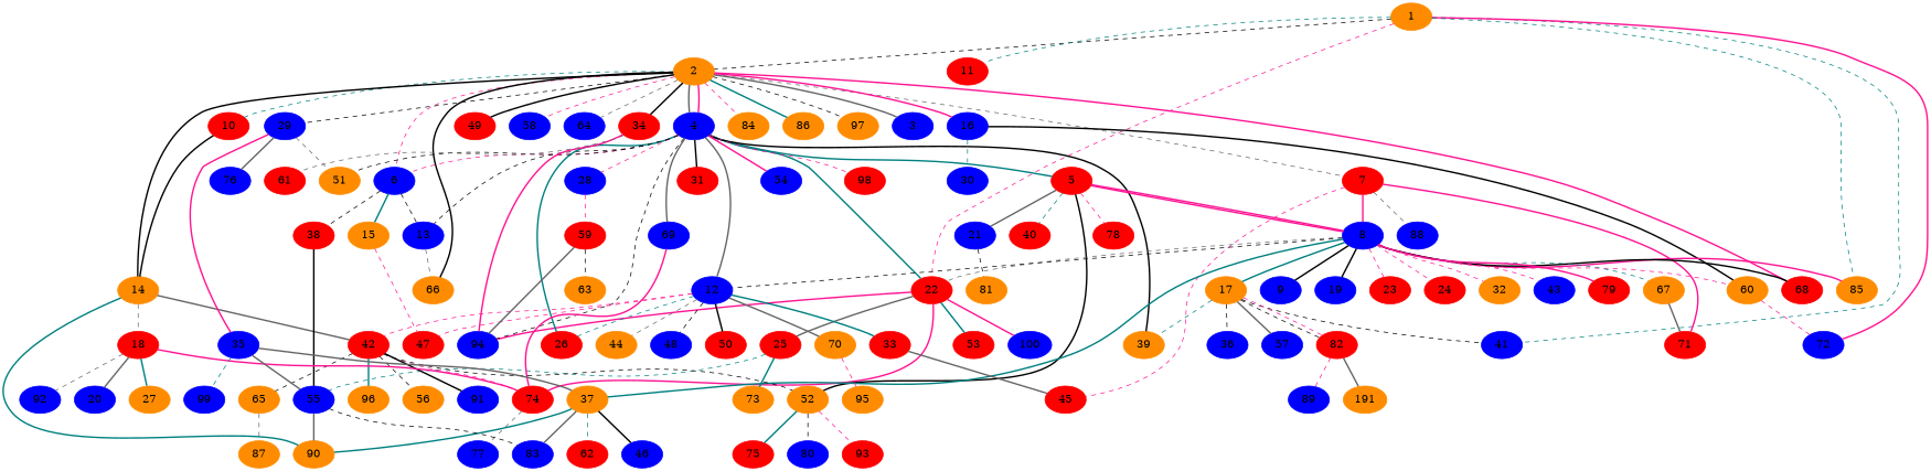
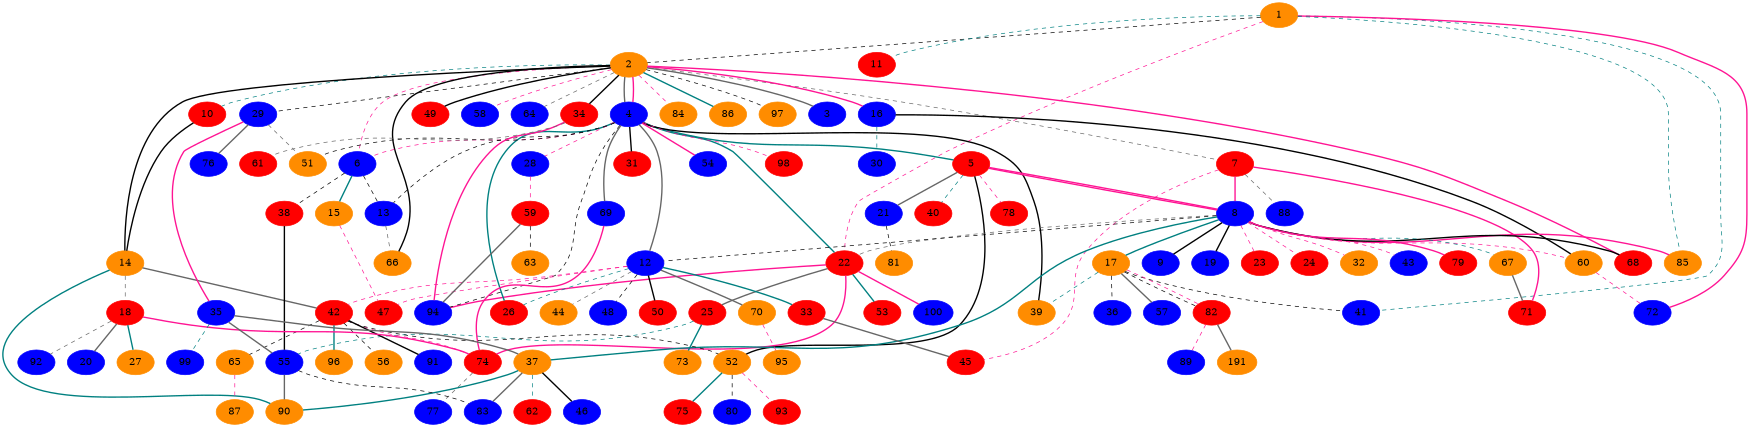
  graph {
    node [color=blue style=filled]
    edge [color=deeppink style=dashed]
    1 [color=darkorange]
    2 [color=darkorange]
    11 [color=red]
    22 [color=red]
    41
    72
    85 [color=darkorange]
    3
    4
    6
    7 [color=red]
    10 [color=red]
    14 [color=darkorange]
    16
    29
    34 [color=red]
    49 [color=red]
    58
    64
    66 [color=darkorange]
    68 [color=red]
    84 [color=darkorange]
    86 [color=darkorange]
    97 [color=darkorange]
    94
    74 [color=red]
    25 [color=red]
    53 [color=red]
    100
    5 [color=red]
    12
    13
    26 [color=red]
    28
    31 [color=red]
    39 [color=darkorange]
    51 [color=darkorange]
    54
    69
    98 [color=red]
    15 [color=darkorange]
    38 [color=red]
    8
    45 [color=red]
    71 [color=red]
    88
    42 [color=red]
    18 [color=red]
    90 [color=darkorange]
    60 [color=darkorange]
    30
    35
    76
    61 [color=red]
    21
    40 [color=red]
    52 [color=darkorange]
    78 [color=red]
    33 [color=red]
    44 [color=darkorange]
    47 [color=red]
    48
    50 [color=red]
    70 [color=darkorange]
    59 [color=red]
    9
    17 [color=darkorange]
    19
    23 [color=red]
    24 [color=red]
    32 [color=darkorange]
    37 [color=darkorange]
    43
    67 [color=darkorange]
    79 [color=red]
    81 [color=darkorange]
    75 [color=red]
    80
    93 [color=red]
    55
    36
    57
    82 [color=red]
    46
    62 [color=red]
    83
    56 [color=darkorange]
    65 [color=darkorange]
    91
    96 [color=darkorange]
    95 [color=darkorange]
    20
    27 [color=darkorange]
    92
    89
    n96 [color=darkorange label=191]
    77
    73 [color=darkorange]
    63 [color=darkorange]
    99
    87 [color=darkorange]
    1 -- 2 [color=black]
    1 -- 11 [color=teal]
    1 -- 22
    1 -- 41 [color=teal]
    1 -- 72 [style=bold]
    1 -- 85 [color=teal]
    2 -- 3 [color=gray40 style=bold]
    2 -- 4 [color=gray40 style=bold]
    2 -- 4 [style=bold]
    2 -- 6
    2 -- 7 [color=gray40]
    2 -- 10 [color=teal]
    2 -- 14 [color=black style=bold]
    2 -- 16 [style=bold]
    2 -- 29 [color=black]
    2 -- 34 [color=black style=bold]
    2 -- 49 [color=black style=bold]
    2 -- 58
    2 -- 64 [color=gray40]
    2 -- 66 [color=black style=bold]
    2 -- 68 [style=bold]
    2 -- 84
    2 -- 86 [color=teal style=bold]
    2 -- 97 [color=black]
    22 -- 94 [style=bold]
    22 -- 74 [style=bold]
    22 -- 25 [color=gray40 style=bold]
    22 -- 53 [color=teal style=bold]
    22 -- 100 [style=bold]
    4 -- 22 [color=teal style=bold]
    4 -- 6
    4 -- 94 [color=black]
    4 -- 5 [color=teal style=bold]
    4 -- 12 [color=gray40 style=bold]
    4 -- 13 [color=black]
    4 -- 26 [color=teal style=bold]
    4 -- 28
    4 -- 31 [color=black style=bold]
    4 -- 39 [color=black style=bold]
    4 -- 51 [color=black]
    4 -- 54 [style=bold]
    4 -- 69 [color=gray40 style=bold]
    4 -- 98
    6 -- 13 [color=black]
    6 -- 15 [color=teal style=bold]
    6 -- 38 [color=black]
    7 -- 8 [style=bold]
    7 -- 45
    7 -- 71 [style=bold]
    7 -- 88 [color=gray40]
    10 -- 14 [color=black style=bold]
    14 -- 42 [color=gray40 style=bold]
    14 -- 18 [color=gray40]
    14 -- 90 [color=teal style=bold]
    16 -- 60 [color=black style=bold]
    16 -- 30 [color=teal]
    29 -- 51 [color=gray40]
    29 -- 35 [style=bold]
    29 -- 76 [color=gray40 style=bold]
    34 -- 94 [style=bold]
    34 -- 61 [color=gray40]
    74 -- 77 [color=gray40]
    25 -- 55 [color=teal]
    25 -- 73 [color=teal style=bold]
    5 -- 8 [style=bold]
    5 -- 8 [style=bold]
    5 -- 21 [color=gray40 style=bold]
    5 -- 40 [color=teal]
    5 -- 52 [color=black style=bold]
    5 -- 78
    12 -- 26 [color=teal]
    12 -- 42
    12 -- 33 [color=teal style=bold]
    12 -- 44 [color=gray40]
    12 -- 47
    12 -- 48 [color=black]
    12 -- 50 [color=black style=bold]
    12 -- 70 [color=gray40 style=bold]
    13 -- 66 [color=gray40]
    28 -- 59
    69 -- 74 [style=bold]
    15 -- 47
    38 -- 55 [color=black style=bold]
    8 -- 22 [color=gray40]
    8 -- 85 [style=bold]
    8 -- 68 [color=black style=bold]
    8 -- 12 [color=black]
    8 -- 60
    8 -- 9 [color=black style=bold]
    8 -- 17 [color=teal style=bold]
    8 -- 19 [color=black style=bold]
    8 -- 23
    8 -- 24
    8 -- 32
    8 -- 37 [color=teal style=bold]
    8 -- 43
    8 -- 67 [color=teal]
    8 -- 79 [style=bold]
    42 -- 74
    42 -- 52 [color=black]
    42 -- 56 [color=black]
    42 -- 65 [color=black]
    42 -- 91 [color=black style=bold]
    42 -- 96 [color=teal style=bold]
    18 -- 74 [style=bold]
    18 -- 20 [color=gray40 style=bold]
    18 -- 27 [color=teal style=bold]
    18 -- 92 [color=gray40]
    60 -- 72
    35 -- 37 [color=gray40 style=bold]
    35 -- 55 [color=gray40 style=bold]
    35 -- 99 [color=teal]
    21 -- 81 [color=black]
    52 -- 75 [color=teal style=bold]
    52 -- 80 [color=black]
    52 -- 93
    33 -- 45 [color=gray40 style=bold]
    70 -- 95
    59 -- 94 [color=gray40 style=bold]
    59 -- 63 [color=black]
    17 -- 41 [color=black]
    17 -- 39 [color=teal]
    17 -- 36 [color=black]
    17 -- 57 [color=gray40 style=bold]
    17 -- 82 [color=black]
    17 -- 82
    37 -- 90 [color=teal style=bold]
    37 -- 46 [color=black style=bold]
    37 -- 62 [color=teal]
    37 -- 83 [color=gray40 style=bold]
    67 -- 71 [color=gray40 style=bold]
    55 -- 90 [color=gray40 style=bold]
    55 -- 83 [color=black]
    82 -- 89
    82 -- n96 [color=gray40 style=bold]
-   65 -- 87 [color=gray40]
+   65 -- 87
  }
